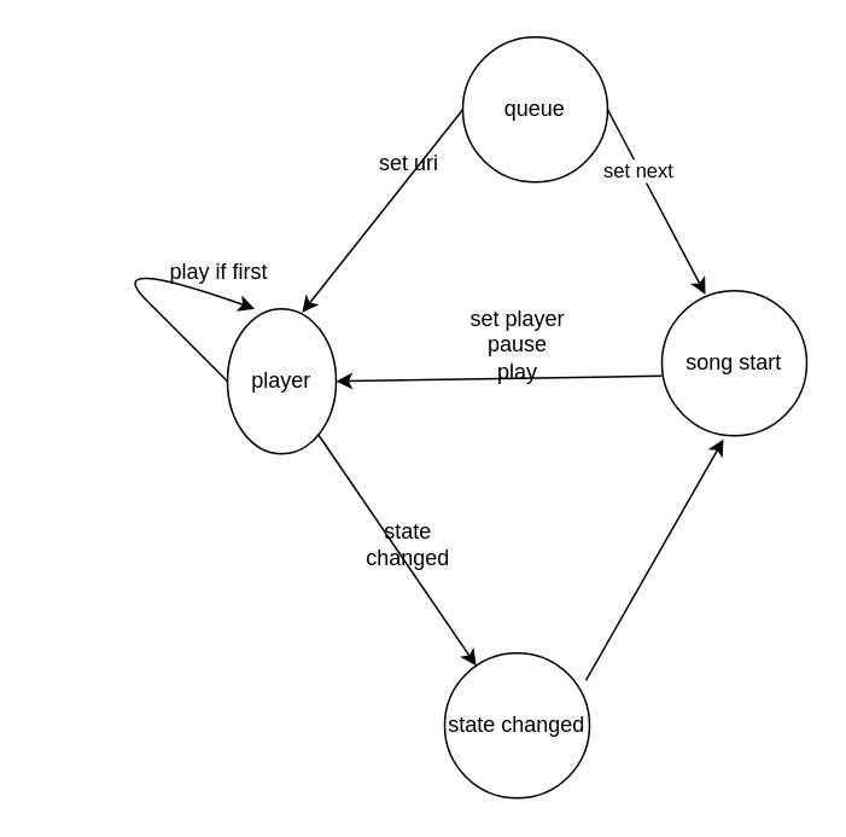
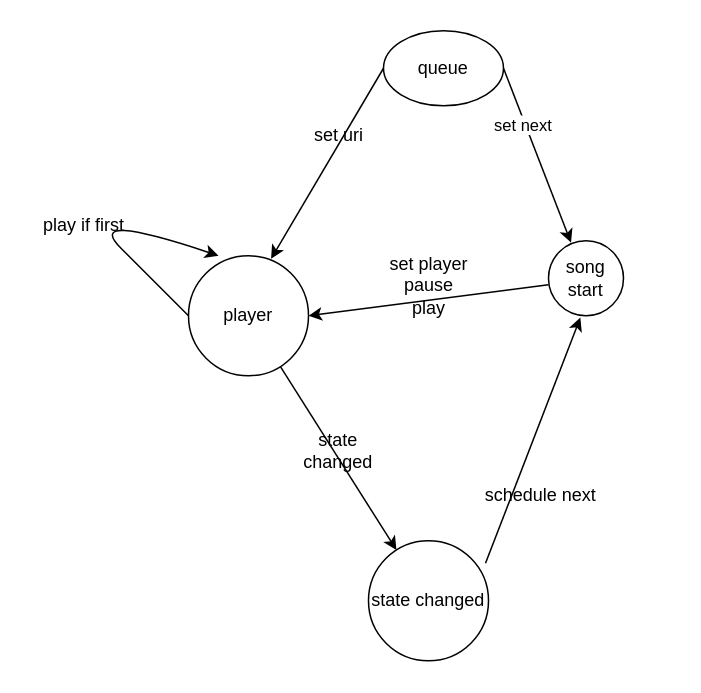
  <mxCell id="0" />
  <mxCell id="1" parent="0" />
- <mxCell id="2" value="player" style="ellipse;whiteSpace=wrap;html=1;" vertex="1" parent="1"><mxGeometry x="125" y="170" width="60" height="80" as="geometry" /></mxCell>
- <mxCell id="3" value="song start" style="ellipse;whiteSpace=wrap;html=1;aspect=fixed;" vertex="1" parent="1"><mxGeometry x="365" y="160" width="80" height="80" as="geometry" /></mxCell>
+ <mxCell id="2" value="player" style="ellipse;whiteSpace=wrap;html=1;" vertex="1" parent="1"><mxGeometry x="125" y="170" width="80" height="80" as="geometry" /></mxCell>
+ <mxCell id="3" value="song start" style="ellipse;whiteSpace=wrap;html=1;aspect=fixed;" vertex="1" parent="1"><mxGeometry x="365" y="160" width="50" height="50" as="geometry" /></mxCell>
  <mxCell id="4" value="state changed" style="ellipse;whiteSpace=wrap;html=1;aspect=fixed;" vertex="1" parent="1"><mxGeometry x="245" y="360" width="80" height="80" as="geometry" /></mxCell>
  <mxCell id="5" value="" style="endArrow=classic;html=1;" edge="1" parent="1" source="2" target="4"><mxGeometry width="50" height="50" relative="1" as="geometry"><mxPoint x="365" y="430" as="sourcePoint" /><mxPoint x="415" y="380" as="targetPoint" /></mxGeometry></mxCell>
  <mxCell id="6" value="state changed" style="text;html=1;strokeColor=none;fillColor=none;align=center;verticalAlign=middle;whiteSpace=wrap;rounded=0;" vertex="1" parent="1"><mxGeometry x="205" y="290" width="40" height="20" as="geometry" /></mxCell>
  <mxCell id="7" value="" style="endArrow=classic;html=1;exitX=0.975;exitY=0.188;exitDx=0;exitDy=0;exitPerimeter=0;entryX=0.425;entryY=1.025;entryDx=0;entryDy=0;entryPerimeter=0;" edge="1" parent="1" source="4" target="3"><mxGeometry width="50" height="50" relative="1" as="geometry"><mxPoint x="365" y="420" as="sourcePoint" /><mxPoint x="415" y="370" as="targetPoint" /></mxGeometry></mxCell>
+ <mxCell id="8" value="schedule next" style="text;html=1;strokeColor=none;fillColor=none;align=center;verticalAlign=middle;whiteSpace=wrap;rounded=0;" vertex="1" parent="1"><mxGeometry x="305" y="320" width="110" height="20" as="geometry" /></mxCell>
  <mxCell id="9" value="" style="endArrow=classic;html=1;exitX=0;exitY=0.588;exitDx=0;exitDy=0;exitPerimeter=0;entryX=1;entryY=0.5;entryDx=0;entryDy=0;" edge="1" parent="1" source="3" target="2"><mxGeometry width="50" height="50" relative="1" as="geometry"><mxPoint x="365" y="400" as="sourcePoint" /><mxPoint x="415" y="350" as="targetPoint" /></mxGeometry></mxCell>
  <mxCell id="10" value="set player&lt;br&gt;pause&lt;br&gt;play" style="text;html=1;align=center;verticalAlign=middle;resizable=0;points=[];autosize=1;" vertex="1" parent="1"><mxGeometry x="260" y="165" width="50" height="50" as="geometry" /></mxCell>
- <mxCell id="11" value="queue" style="ellipse;whiteSpace=wrap;html=1;aspect=fixed;" vertex="1" parent="1"><mxGeometry x="255" y="20" width="80" height="80" as="geometry" /></mxCell>
+ <mxCell id="11" value="queue" style="ellipse;whiteSpace=wrap;html=1;aspect=fixed;" vertex="1" parent="1"><mxGeometry x="255" y="20" width="80" height="50" as="geometry" /></mxCell>
  <mxCell id="12" value="" style="curved=1;endArrow=classic;html=1;exitX=0;exitY=0.5;exitDx=0;exitDy=0;entryX=0.25;entryY=0;entryDx=0;entryDy=0;entryPerimeter=0;" edge="1" parent="1" source="2" target="2"><mxGeometry width="50" height="50" relative="1" as="geometry"><mxPoint x="55" y="190" as="sourcePoint" /><mxPoint x="105" y="140" as="targetPoint" /><Array as="points"><mxPoint x="105" y="190" /><mxPoint x="55" y="140" /></Array></mxGeometry></mxCell>
- <mxCell id="13" value="play if first" style="text;html=1;align=center;verticalAlign=middle;resizable=0;points=[];autosize=1;" vertex="1" parent="1"><mxGeometry x="85" y="140" width="70" height="20" as="geometry" /></mxCell>
+ <mxCell id="13" value="play if first" style="text;html=1;align=center;verticalAlign=middle;resizable=0;points=[];autosize=1;" vertex="1" parent="1"><mxGeometry x="20" y="140" width="70" height="20" as="geometry" /></mxCell>
  <mxCell id="14" value="" style="endArrow=classic;html=1;exitX=0;exitY=0.5;exitDx=0;exitDy=0;entryX=0.688;entryY=0.025;entryDx=0;entryDy=0;entryPerimeter=0;" edge="1" parent="1" source="11" target="2"><mxGeometry width="50" height="50" relative="1" as="geometry"><mxPoint x="155" y="70" as="sourcePoint" /><mxPoint x="205" y="20" as="targetPoint" /></mxGeometry></mxCell>
  <mxCell id="15" value="set uri" style="text;html=1;align=center;verticalAlign=middle;resizable=0;points=[];autosize=1;" vertex="1" parent="1"><mxGeometry x="200" y="80" width="50" height="20" as="geometry" /></mxCell>
  <mxCell id="16" value="" style="endArrow=classic;html=1;exitX=1;exitY=0.5;exitDx=0;exitDy=0;entryX=0.3;entryY=0.025;entryDx=0;entryDy=0;entryPerimeter=0;" edge="1" parent="1" source="11" target="3"><mxGeometry width="50" height="50" relative="1" as="geometry"><mxPoint x="385" y="90" as="sourcePoint" /><mxPoint x="435" y="40" as="targetPoint" /></mxGeometry></mxCell>
  <mxCell id="17" value="set next" style="edgeLabel;html=1;align=center;verticalAlign=middle;resizable=0;points=[];" vertex="1" connectable="0" parent="16"><mxGeometry x="-0.349" y="-2" relative="1" as="geometry"><mxPoint y="-1" as="offset" /></mxGeometry></mxCell>
